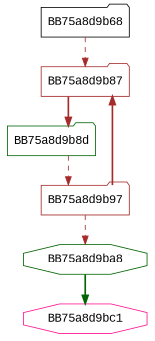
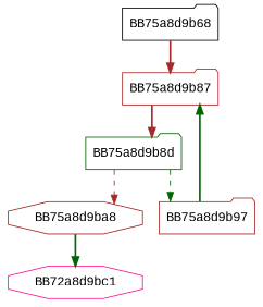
  digraph {
    fontname="Liberation Mono"
    splines=ortho
    node [color=brown fontname="Liberation Mono" shape=folder]
    edge [color=brown fontname="Liberation Mono" style=bold]
    BB75a8d9b68 [color=black]
    BB75a8d9b87
    BB75a8d9b8d [color=darkgreen]
-   BB75a8d9ba8 [color=darkgreen shape=octagon]
+   BB75a8d9ba8 [shape=octagon]
    BB75a8d9b97
-   BB75a8d9bc1 [color=deeppink shape=octagon]
-   BB75a8d9b68 -> BB75a8d9b87 [style=dashed]
+   BB75a8d9bc1 [color=deeppink shape=octagon label=BB72a8d9bc1]
+   BB75a8d9b68 -> BB75a8d9b87
    BB75a8d9b87 -> BB75a8d9b8d
-   BB75a8d9b97 -> BB75a8d9ba8 [style=dashed]
-   BB75a8d9b8d -> BB75a8d9b97 [style=dashed]
+   BB75a8d9b8d -> BB75a8d9ba8 [style=dashed]
+   BB75a8d9b8d -> BB75a8d9b97 [color=darkgreen style=dashed]
    BB75a8d9ba8 -> BB75a8d9bc1 [color=darkgreen]
-   BB75a8d9b97 -> BB75a8d9b87
+   BB75a8d9b97 -> BB75a8d9b87 [color=darkgreen]
  }
